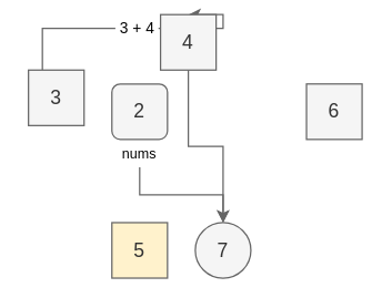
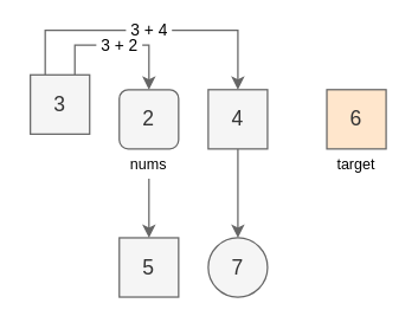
  <mxCell id="0" />
  <mxCell id="1" parent="0" />
  <mxCell id="2" value="&amp;nbsp;3 + 4&amp;nbsp;" style="edgeStyle=orthogonalEdgeStyle;rounded=0;orthogonalLoop=1;jettySize=auto;html=1;exitX=0.25;exitY=0;exitDx=0;exitDy=0;entryX=0.5;entryY=0;entryDx=0;entryDy=0;fillColor=#f5f5f5;strokeColor=#666666;" parent="1" source="4" target="8" edge="1"><mxGeometry relative="1" as="geometry"><Array as="points"><mxPoint x="30" y="20" /><mxPoint x="160" y="20" /></Array></mxGeometry></mxCell>
+ <mxCell id="3" value="&amp;nbsp;3 + 2&amp;nbsp;" style="edgeStyle=orthogonalEdgeStyle;rounded=0;orthogonalLoop=1;jettySize=auto;html=1;exitX=0.75;exitY=0;exitDx=0;exitDy=0;entryX=0.5;entryY=0;entryDx=0;entryDy=0;fillColor=#f5f5f5;strokeColor=#666666;" parent="1" source="4" target="6" edge="1"><mxGeometry relative="1" as="geometry" /></mxCell>
  <mxCell id="4" value="3" style="rounded=0;whiteSpace=wrap;html=1;fontSize=14;fillColor=#f5f5f5;strokeColor=#666666;fontColor=#333333;" parent="1" vertex="1"><mxGeometry x="20" y="50" width="40" height="40" as="geometry" /></mxCell>
- <mxCell id="5" style="edgeStyle=orthogonalEdgeStyle;rounded=0;orthogonalLoop=1;jettySize=auto;html=1;exitX=0.5;exitY=1;exitDx=0;exitDy=0;fillColor=#f5f5f5;strokeColor=#666666;" parent="1" source="11" target="10" edge="1"><mxGeometry relative="1" as="geometry" /></mxCell>
+ <mxCell id="5" style="edgeStyle=orthogonalEdgeStyle;rounded=0;orthogonalLoop=1;jettySize=auto;html=1;exitX=0.5;exitY=1;exitDx=0;exitDy=0;entryX=0.5;entryY=0;entryDx=0;entryDy=0;fillColor=#f5f5f5;strokeColor=#666666;" parent="1" source="11" target="9" edge="1"><mxGeometry relative="1" as="geometry" /></mxCell>
  <mxCell id="6" value="2" style="whiteSpace=wrap;html=1;fontSize=14;fillColor=#f5f5f5;strokeColor=#666666;fontColor=#333333;rounded=1;" parent="1" vertex="1"><mxGeometry x="80" y="60" width="40" height="40" as="geometry" /></mxCell>
  <mxCell id="7" style="edgeStyle=orthogonalEdgeStyle;rounded=0;orthogonalLoop=1;jettySize=auto;html=1;exitX=0.5;exitY=1;exitDx=0;exitDy=0;entryX=0.5;entryY=0;entryDx=0;entryDy=0;fillColor=#f5f5f5;strokeColor=#666666;" parent="1" source="8" target="10" edge="1"><mxGeometry relative="1" as="geometry" /></mxCell>
- <mxCell id="8" value="4" style="rounded=0;whiteSpace=wrap;html=1;fontSize=14;fillColor=#f5f5f5;strokeColor=#666666;fontColor=#333333;" parent="1" vertex="1"><mxGeometry x="115" y="10" width="40" height="40" as="geometry" /></mxCell>
- <mxCell id="9" value="5" style="rounded=0;whiteSpace=wrap;html=1;fontSize=14;fillColor=#fff2cc;strokeColor=#666666;fontStyle=0;fontColor=#333333;" parent="1" vertex="1"><mxGeometry x="80" y="160" width="40" height="40" as="geometry" /></mxCell>
+ <mxCell id="8" value="4" style="rounded=0;whiteSpace=wrap;html=1;fontSize=14;fillColor=#f5f5f5;strokeColor=#666666;fontColor=#333333;" parent="1" vertex="1"><mxGeometry x="140" y="60" width="40" height="40" as="geometry" /></mxCell>
+ <mxCell id="9" value="5" style="rounded=0;whiteSpace=wrap;html=1;fontSize=14;fillColor=#f5f5f5;strokeColor=#666666;fontStyle=0;fontColor=#333333;" parent="1" vertex="1"><mxGeometry x="80" y="160" width="40" height="40" as="geometry" /></mxCell>
  <mxCell id="10" value="7" style="ellipse;whiteSpace=wrap;html=1;fontSize=14;fillColor=#f5f5f5;strokeColor=#666666;fontColor=#333333;" parent="1" vertex="1"><mxGeometry x="140" y="160" width="40" height="40" as="geometry" /></mxCell>
  <mxCell id="11" value="nums" style="text;html=1;align=center;verticalAlign=middle;whiteSpace=wrap;rounded=0;fontSize=10;" parent="1" vertex="1"><mxGeometry x="20" y="100" width="160" height="20" as="geometry" /></mxCell>
- <mxCell id="12" value="6" style="rounded=0;whiteSpace=wrap;html=1;fontSize=14;fillColor=#f5f5f5;strokeColor=#666666;fontColor=#333333;" parent="1" vertex="1"><mxGeometry x="220" y="60" width="40" height="40" as="geometry" /></mxCell>
+ <mxCell id="12" value="6" style="rounded=0;whiteSpace=wrap;html=1;fontSize=14;fillColor=#ffe6cc;strokeColor=#666666;fontColor=#333333;" parent="1" vertex="1"><mxGeometry x="220" y="60" width="40" height="40" as="geometry" /></mxCell>
+ <mxCell id="13" value="target" style="text;html=1;align=center;verticalAlign=middle;whiteSpace=wrap;rounded=0;fontSize=10;" parent="1" vertex="1"><mxGeometry x="220" y="100" width="40" height="20" as="geometry" /></mxCell>
